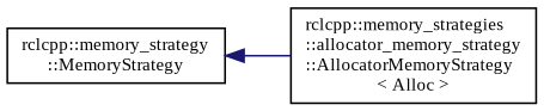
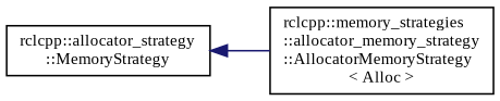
  digraph {
    rankdir=LR
    fontname="Liberation Serif"
    node [color=black fillcolor=white fontname="Liberation Serif" fontsize=10 shape=record style=filled]
-   n1 [height=0.2 label="rclcpp::memory_strategy\l::MemoryStrategy" width=0.4]
+   n1 [height=0.2 label="rclcpp::allocator_strategy\l::MemoryStrategy" width=0.4]
    n2 [height=0.2 label="rclcpp::memory_strategies\l::allocator_memory_strategy\l::AllocatorMemoryStrategy\l\< Alloc \>" width=0.4]
    n1 -> n2 [color=midnightblue dir=back fontname="Liberation Serif" fontsize=10 labelfontname=Helvetica labelfontsize=10 style=solid]
  }
